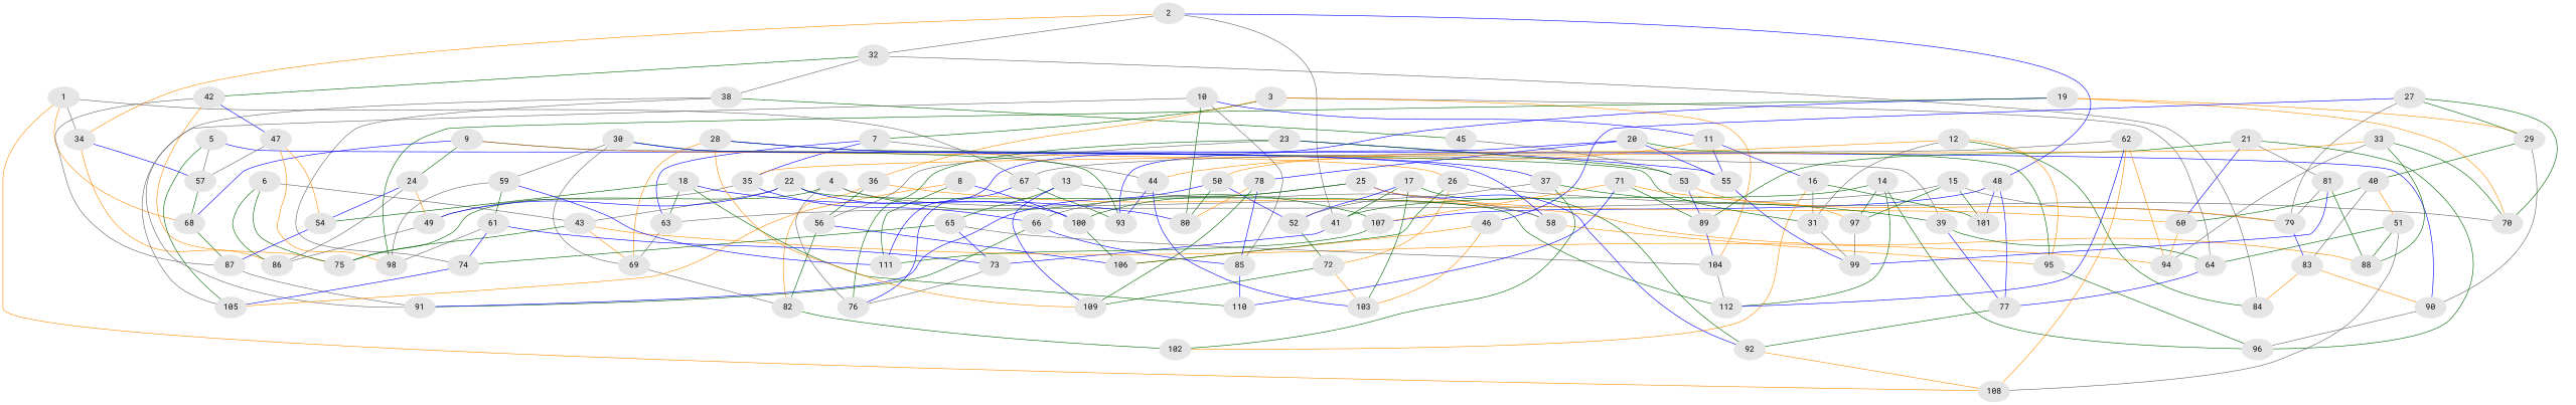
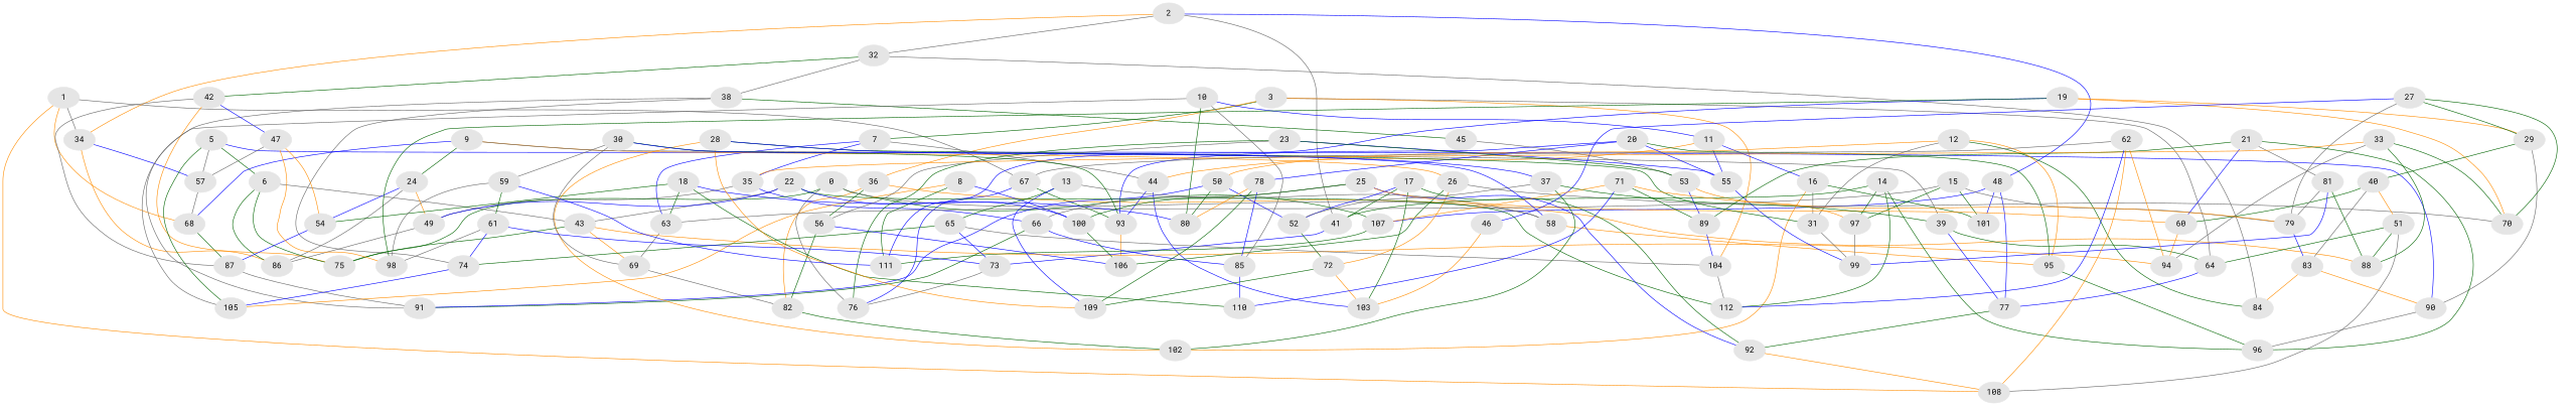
  graph {
    fontname="Roboto Mono"
    node [color=gray90 fontname="Roboto Mono" style=filled]
    edge [color=darkgreen fontname="Roboto Mono"]
    1
    34
    67
    68
    108
    57
    86
    76
    93
    87
    2
    32
    41
    48
    84
    38
    42
    73
    107
    101
    77
    3
    7
    36
    64
    104
    35
    44
    63
    56
    88
    82
    112
-   4
+   4 [label=0]
    58
    75
    95
    111
    5
    6
    90
    105
    43
    96
    69
    94
    49
    66
    103
    8
    100
    46
    106
    9
    24
    26
    39
    54
    70
    72
    10
    11
    80
    85
    16
    55
    110
    31
    102
    99
    12
    50
    52
    91
    13
    65
    109
    45
    53
    74
    14
    97
    15
    79
    83
    17
    92
    18
    19
    29
    98
    40
    20
    78
    21
    60
    81
    89
    22
    23
    25
    27
    28
    37
    51
    30
    59
    61
    47
    33
    62
    71
    1 -- 34 [color=gray40]
    1 -- 67 [color=gray40]
    1 -- 68 [color=darkorange]
    1 -- 108 [color=darkorange]
    34 -- 57 [color=blue]
    34 -- 86 [color=darkorange]
    67 -- 76 [color=blue]
    67 -- 93
    68 -- 87
-   57 -- 68
+   57 -- 68 [color=gray40]
    87 -- 91 [color=gray40]
    2 -- 34 [color=darkorange]
    2 -- 32 [color=gray40]
    2 -- 41 [color=gray40]
    2 -- 48 [color=blue]
    32 -- 84 [color=gray40]
    32 -- 38 [color=gray40]
    32 -- 42
    41 -- 73 [color=blue]
    48 -- 107 [color=blue]
    48 -- 101 [color=blue]
    48 -- 77 [color=blue]
    38 -- 91 [color=gray40]
    38 -- 45
    38 -- 74 [color=gray40]
    42 -- 87 [color=gray40]
    42 -- 75 [color=darkorange]
    42 -- 47 [color=blue]
    73 -- 76 [color=gray40]
    107 -- 111
    77 -- 92
    3 -- 7
    3 -- 36 [color=darkorange]
    3 -- 64 [color=gray40]
    3 -- 104 [color=darkorange]
    7 -- 35 [color=blue]
    7 -- 44 [color=gray40]
    7 -- 63 [color=blue]
    36 -- 56
    36 -- 88 [color=darkorange]
    36 -- 82 [color=darkorange]
    64 -- 77 [color=blue]
    104 -- 112 [color=gray40]
    35 -- 49 [color=gray40]
    35 -- 66 [color=blue]
    44 -- 93 [color=blue]
    44 -- 103 [color=blue]
    63 -- 69 [color=gray40]
    56 -- 82
    56 -- 106 [color=blue]
    82 -- 102
    4 -- 76 [color=gray40]
    4 -- 107
    4 -- 58 [color=gray40]
    4 -- 75
    58 -- 95 [color=darkorange]
    95 -- 96
    5 -- 57 [color=gray40]
+   5 -- 6
    5 -- 90 [color=blue]
    5 -- 105
    6 -- 86
    6 -- 75
    6 -- 43 [color=gray40]
    90 -- 96 [color=gray40]
    43 -- 75
    43 -- 69 [color=darkorange]
    43 -- 94 [color=darkorange]
    69 -- 82 [color=gray40]
    49 -- 86 [color=gray40]
    66 -- 85 [color=blue]
    66 -- 91
    8 -- 111
    8 -- 105 [color=darkorange]
    8 -- 100 [color=blue]
    100 -- 106
    46 -- 103 [color=darkorange]
-   46 -- 106 [color=darkorange]
+   93 -- 106 [color=darkorange]
    9 -- 68 [color=blue]
    9 -- 24
    9 -- 26 [color=darkorange]
    9 -- 39 [color=gray40]
    24 -- 86 [color=gray40]
    24 -- 49 [color=darkorange]
    24 -- 54 [color=blue]
    26 -- 106
    26 -- 70 [color=gray40]
    26 -- 72 [color=darkorange]
    39 -- 77 [color=blue]
    39 -- 64
    54 -- 87 [color=blue]
    72 -- 103 [color=darkorange]
    72 -- 109
    10 -- 105 [color=gray40]
    10 -- 11 [color=blue]
    10 -- 80
    10 -- 85 [color=gray40]
    11 -- 44 [color=darkorange]
    11 -- 16 [color=blue]
    11 -- 55 [color=blue]
    85 -- 110 [color=blue]
    16 -- 101
    16 -- 31 [color=gray40]
    16 -- 102 [color=darkorange]
    55 -- 99 [color=blue]
    31 -- 99 [color=gray40]
    12 -- 84
    12 -- 95 [color=darkorange]
    12 -- 31 [color=gray40]
    12 -- 50 [color=darkorange]
    50 -- 80
    50 -- 52 [color=blue]
    50 -- 91 [color=blue]
    52 -- 72
    13 -- 58 [color=gray40]
    13 -- 65
    13 -- 109 [color=blue]
    65 -- 73 [color=blue]
    65 -- 104 [color=gray40]
    65 -- 74
    45 -- 53 [color=gray40]
    53 -- 97 [color=darkorange]
    53 -- 89 [color=blue]
    74 -- 105 [color=blue]
    14 -- 41
    14 -- 112
    14 -- 96
    14 -- 97
    97 -- 99 [color=gray40]
    15 -- 101
    15 -- 63 [color=gray40]
    15 -- 97
    15 -- 79 [color=gray40]
    79 -- 83 [color=blue]
    83 -- 84 [color=darkorange]
    83 -- 90 [color=darkorange]
    17 -- 41
    17 -- 103
    17 -- 52 [color=blue]
    17 -- 92
    92 -- 108 [color=darkorange]
    18 -- 63
    18 -- 54
    18 -- 80 [color=blue]
    18 -- 110
    19 -- 111 [color=blue]
    19 -- 70 [color=darkorange]
    19 -- 29 [color=darkorange]
    19 -- 98
    29 -- 90 [color=gray40]
    29 -- 40
    40 -- 83 [color=gray40]
    40 -- 60
    40 -- 51 [color=darkorange]
    20 -- 93 [color=blue]
    20 -- 95
    20 -- 55 [color=blue]
    20 -- 78 [color=blue]
    78 -- 80 [color=darkorange]
    78 -- 85 [color=blue]
    78 -- 109
    21 -- 96
    21 -- 60 [color=blue]
    21 -- 81 [color=gray40]
    21 -- 89
    60 -- 94 [color=darkorange]
    81 -- 88
    81 -- 99 [color=blue]
    81 -- 79 [color=gray40]
    89 -- 104 [color=blue]
    22 -- 112
    22 -- 43 [color=gray40]
    22 -- 49 [color=blue]
    22 -- 100 [color=blue]
    23 -- 76
    23 -- 56 [color=gray40]
    23 -- 55 [color=blue]
    23 -- 53
    25 -- 66 [color=gray40]
    25 -- 100
    25 -- 92 [color=blue]
    25 -- 60 [color=darkorange]
    27 -- 46 [color=blue]
    27 -- 70
    27 -- 79 [color=gray40]
    27 -- 29
    28 -- 31
-   28 -- 69 [color=darkorange]
+   28 -- 102 [color=darkorange]
    28 -- 109 [color=darkorange]
    28 -- 37 [color=blue]
    37 -- 39
    37 -- 102
    37 -- 52 [color=gray40]
    51 -- 108 [color=gray40]
    51 -- 64
    51 -- 88
    30 -- 93
    30 -- 58 [color=blue]
    30 -- 69 [color=gray40]
    30 -- 59 [color=gray40]
    59 -- 111 [color=blue]
    59 -- 98 [color=gray40]
    59 -- 61
    61 -- 73 [color=blue]
    61 -- 74 [color=blue]
    61 -- 98 [color=gray40]
    47 -- 57 [color=gray40]
    47 -- 54 [color=darkorange]
    47 -- 98 [color=darkorange]
    33 -- 35 [color=darkorange]
    33 -- 88
    33 -- 94 [color=gray40]
    33 -- 70
    62 -- 67 [color=gray40]
    62 -- 108 [color=darkorange]
    62 -- 112 [color=blue]
    62 -- 94 [color=darkorange]
    71 -- 107 [color=darkorange]
    71 -- 110 [color=blue]
    71 -- 79 [color=darkorange]
    71 -- 89
  }
